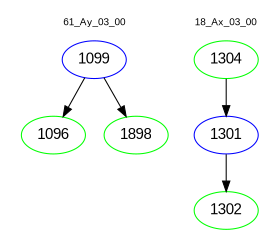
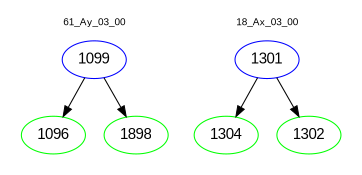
  digraph {
    fontname="Liberation Sans"
    node [color=green fontname="Liberation Sans"]
    edge [color=black fontname="Liberation Sans"]
    n1 [color=blue label=1099]
    n2 [label=1096]
    n3 [label=1898]
    n4 [color=blue label=1301]
    n5 [label=1304]
    n6 [label=1302]
    subgraph cluster_1 {
      color=white
      fontsize=10
      label="61_Ay_03_00"
      n1
      n2
      n3
    }
    subgraph cluster_2 {
      color=white
      fontsize=10
      label="18_Ax_03_00"
      n4
      n5
      n6
    }
    n1 -> n2
    n1 -> n3
-   n5 -> n4
+   n4 -> n5
    n4 -> n6
  }
